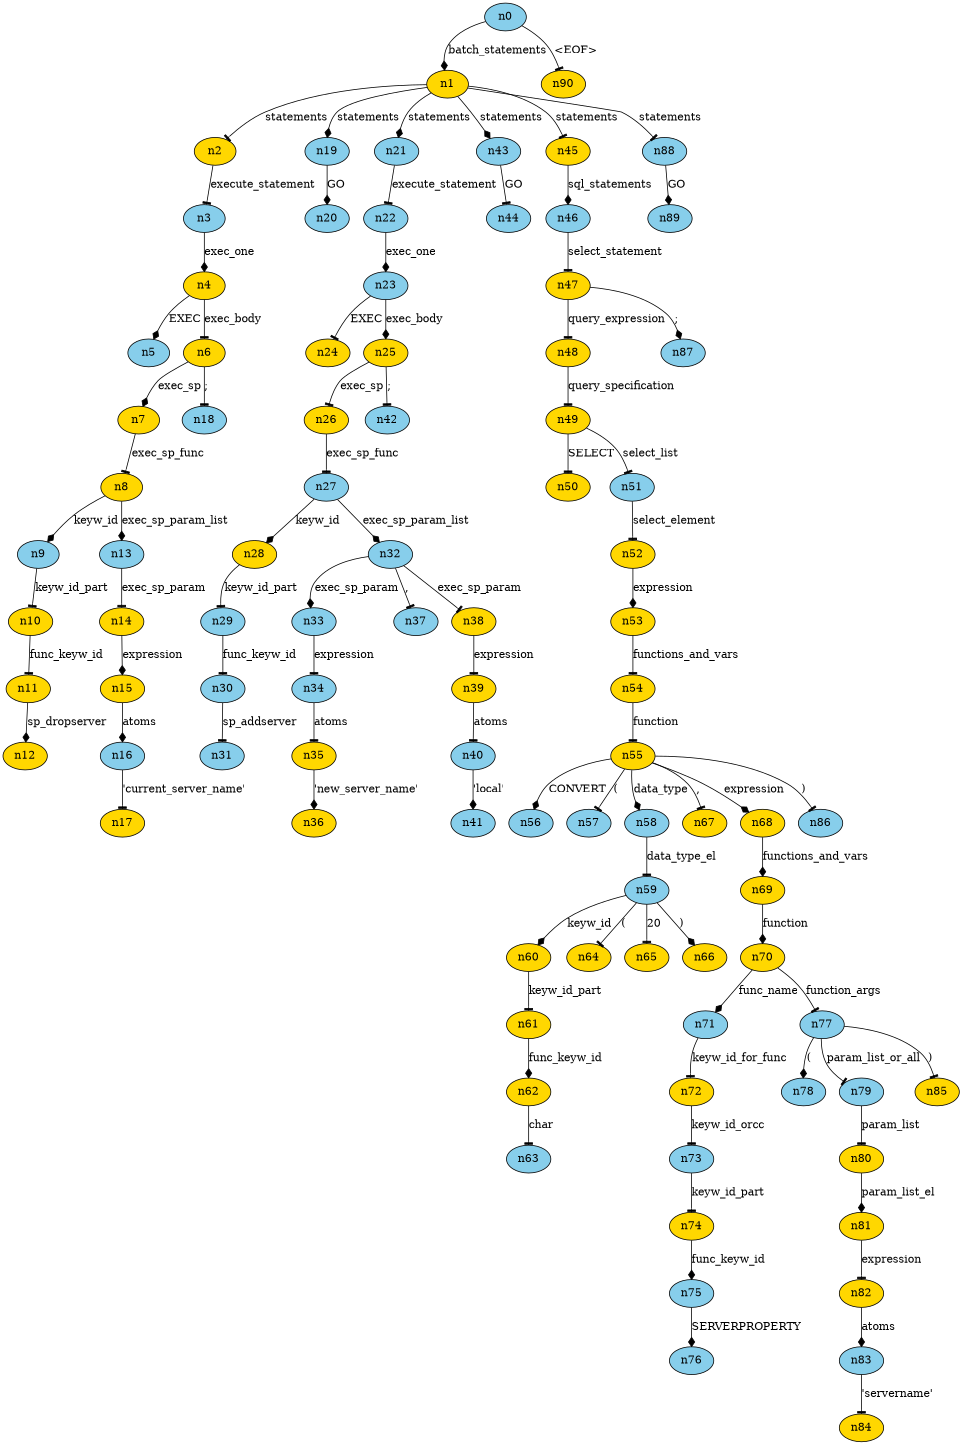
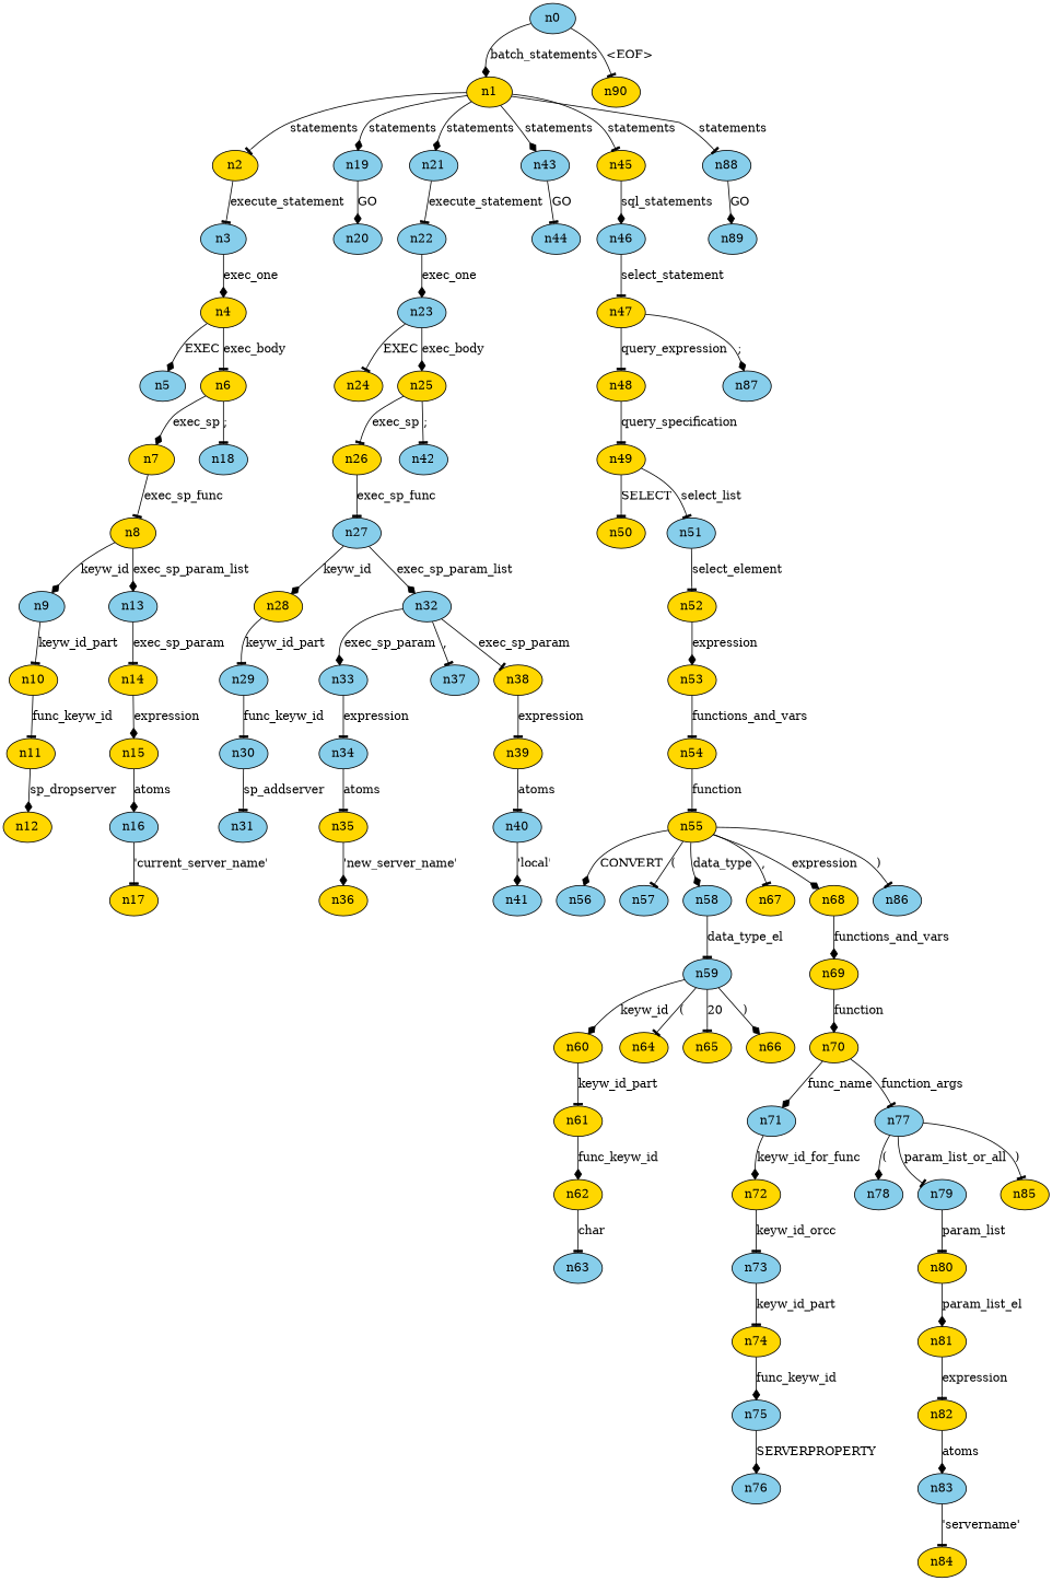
  digraph {
    node [fillcolor=gold style=filled]
    edge [arrowhead=tee]
    n0 [fillcolor=skyblue]
    n1
    n90
    n2
    n19 [fillcolor=skyblue]
    n21 [fillcolor=skyblue]
    n43 [fillcolor=skyblue]
    n45
    n88 [fillcolor=skyblue]
    n3 [fillcolor=skyblue]
    n20 [fillcolor=skyblue]
    n22 [fillcolor=skyblue]
    n44 [fillcolor=skyblue]
    n46 [fillcolor=skyblue]
    n89 [fillcolor=skyblue]
    n4
    n5 [fillcolor=skyblue]
    n6
    n7
    n18 [fillcolor=skyblue]
    n8
    n9 [fillcolor=skyblue]
    n13 [fillcolor=skyblue]
    n10
    n14
    n11
    n12
    n15
    n16 [fillcolor=skyblue]
    n17
    n23 [fillcolor=skyblue]
    n24
    n25
    n26
    n42 [fillcolor=skyblue]
    n27 [fillcolor=skyblue]
    n28
    n32 [fillcolor=skyblue]
    n29 [fillcolor=skyblue]
    n33 [fillcolor=skyblue]
    n37 [fillcolor=skyblue]
    n38
    n30 [fillcolor=skyblue]
    n31 [fillcolor=skyblue]
    n34 [fillcolor=skyblue]
    n39
    n35
    n36
    n40 [fillcolor=skyblue]
    n41 [fillcolor=skyblue]
    n47
    n48
    n87 [fillcolor=skyblue]
    n49
    n50
    n51 [fillcolor=skyblue]
    n52
    n53
    n54
    n55
    n56 [fillcolor=skyblue]
    n57 [fillcolor=skyblue]
    n58 [fillcolor=skyblue]
    n67
    n68
    n86 [fillcolor=skyblue]
    n59 [fillcolor=skyblue]
    n69
    n60
    n64
    n65
    n66
    n61
    n62
    n63 [fillcolor=skyblue]
    n70
    n71 [fillcolor=skyblue]
    n77 [fillcolor=skyblue]
    n72
    n78 [fillcolor=skyblue]
    n79 [fillcolor=skyblue]
    n85
    n73 [fillcolor=skyblue]
    n74
    n75 [fillcolor=skyblue]
    n76 [fillcolor=skyblue]
    n80
    n81
    n82
    n83 [fillcolor=skyblue]
    n84
    n0 -> n1 [arrowhead=diamond label=batch_statements]
    n0 -> n90 [label="<EOF>"]
    n1 -> n2 [label=statements]
    n1 -> n19 [arrowhead=diamond label=statements]
    n1 -> n21 [arrowhead=diamond label=statements]
    n1 -> n43 [arrowhead=diamond label=statements]
    n1 -> n45 [label=statements]
    n1 -> n88 [label=statements]
    n2 -> n3 [label=execute_statement]
    n19 -> n20 [arrowhead=diamond label=GO]
    n21 -> n22 [label=execute_statement]
    n43 -> n44 [label=GO]
    n45 -> n46 [arrowhead=diamond label=sql_statements]
    n88 -> n89 [arrowhead=diamond label=GO]
    n3 -> n4 [arrowhead=diamond label=exec_one]
    n22 -> n23 [arrowhead=diamond label=exec_one]
    n46 -> n47 [label=select_statement]
    n4 -> n5 [arrowhead=diamond label=EXEC]
    n4 -> n6 [label=exec_body]
    n6 -> n7 [arrowhead=diamond label=exec_sp]
    n6 -> n18 [label=";"]
    n7 -> n8 [label=exec_sp_func]
    n8 -> n9 [arrowhead=diamond label=keyw_id]
    n8 -> n13 [arrowhead=diamond label=exec_sp_param_list]
    n9 -> n10 [label=keyw_id_part]
    n13 -> n14 [label=exec_sp_param]
    n10 -> n11 [label=func_keyw_id]
    n14 -> n15 [arrowhead=diamond label=expression]
    n11 -> n12 [arrowhead=diamond label=sp_dropserver]
    n15 -> n16 [arrowhead=diamond label=atoms]
    n16 -> n17 [label="'current_server_name'"]
    n23 -> n24 [label=EXEC]
    n23 -> n25 [arrowhead=diamond label=exec_body]
    n25 -> n26 [label=exec_sp]
    n25 -> n42 [label=";"]
    n26 -> n27 [label=exec_sp_func]
    n27 -> n28 [arrowhead=diamond label=keyw_id]
    n27 -> n32 [arrowhead=diamond label=exec_sp_param_list]
    n28 -> n29 [label=keyw_id_part]
    n32 -> n33 [arrowhead=diamond label=exec_sp_param]
    n32 -> n37 [label=","]
    n32 -> n38 [label=exec_sp_param]
    n29 -> n30 [label=func_keyw_id]
    n33 -> n34 [label=expression]
    n38 -> n39 [label=expression]
    n30 -> n31 [label=sp_addserver]
    n34 -> n35 [label=atoms]
    n39 -> n40 [label=atoms]
    n35 -> n36 [arrowhead=diamond label="'new_server_name'"]
    n40 -> n41 [arrowhead=diamond label="'local'"]
    n47 -> n48 [label=query_expression]
    n47 -> n87 [arrowhead=diamond label=";"]
    n48 -> n49 [label=query_specification]
    n49 -> n50 [label=SELECT]
    n49 -> n51 [label=select_list]
    n51 -> n52 [label=select_element]
    n52 -> n53 [arrowhead=diamond label=expression]
    n53 -> n54 [label=functions_and_vars]
    n54 -> n55 [label=function]
    n55 -> n56 [arrowhead=diamond label=CONVERT]
    n55 -> n57 [label="("]
    n55 -> n58 [arrowhead=diamond label=data_type]
    n55 -> n67 [label=","]
    n55 -> n68 [arrowhead=diamond label=expression]
    n55 -> n86 [label=")"]
    n58 -> n59 [label=data_type_el]
    n68 -> n69 [arrowhead=diamond label=functions_and_vars]
    n59 -> n60 [arrowhead=diamond label=keyw_id]
    n59 -> n64 [label="("]
    n59 -> n65 [label=20]
    n59 -> n66 [arrowhead=diamond label=")"]
    n69 -> n70 [arrowhead=diamond label=function]
    n60 -> n61 [label=keyw_id_part]
    n61 -> n62 [arrowhead=diamond label=func_keyw_id]
    n62 -> n63 [label=char]
    n70 -> n71 [arrowhead=diamond label=func_name]
    n70 -> n77 [label=function_args]
-   n71 -> n72 [label=keyw_id_for_func]
+   n71 -> n72 [arrowhead=diamond label=keyw_id_for_func]
    n77 -> n78 [arrowhead=diamond label="("]
    n77 -> n79 [label=param_list_or_all]
    n77 -> n85 [label=")"]
    n72 -> n73 [label=keyw_id_orcc]
    n79 -> n80 [label=param_list]
    n73 -> n74 [label=keyw_id_part]
    n74 -> n75 [arrowhead=diamond label=func_keyw_id]
    n75 -> n76 [arrowhead=diamond label=SERVERPROPERTY]
    n80 -> n81 [arrowhead=diamond label=param_list_el]
    n81 -> n82 [label=expression]
    n82 -> n83 [arrowhead=diamond label=atoms]
    n83 -> n84 [label="'servername'"]
  }
